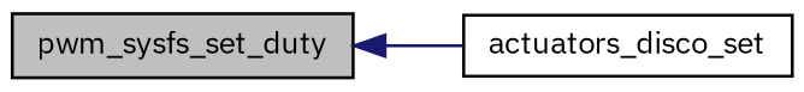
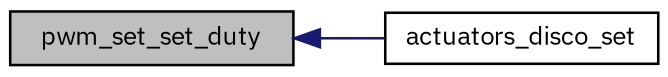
  digraph {
    rankdir=LR
    fontname="IBM Plex Sans"
    node [color=black fontname="IBM Plex Sans" fontsize=10 shape=record style=filled]
-   n1 [fillcolor=grey75 fontcolor=black height=0.2 label=pwm_sysfs_set_duty width=0.4]
+   n1 [fillcolor=grey75 fontcolor=black height=0.2 label=pwm_set_set_duty width=0.4]
    n2 [fillcolor=white height=0.2 label=actuators_disco_set width=0.4]
    n1 -> n2 [color=midnightblue dir=back fontname="IBM Plex Sans" fontsize=10 labelfontname=FreeSans labelfontsize=10 style=solid]
  }
